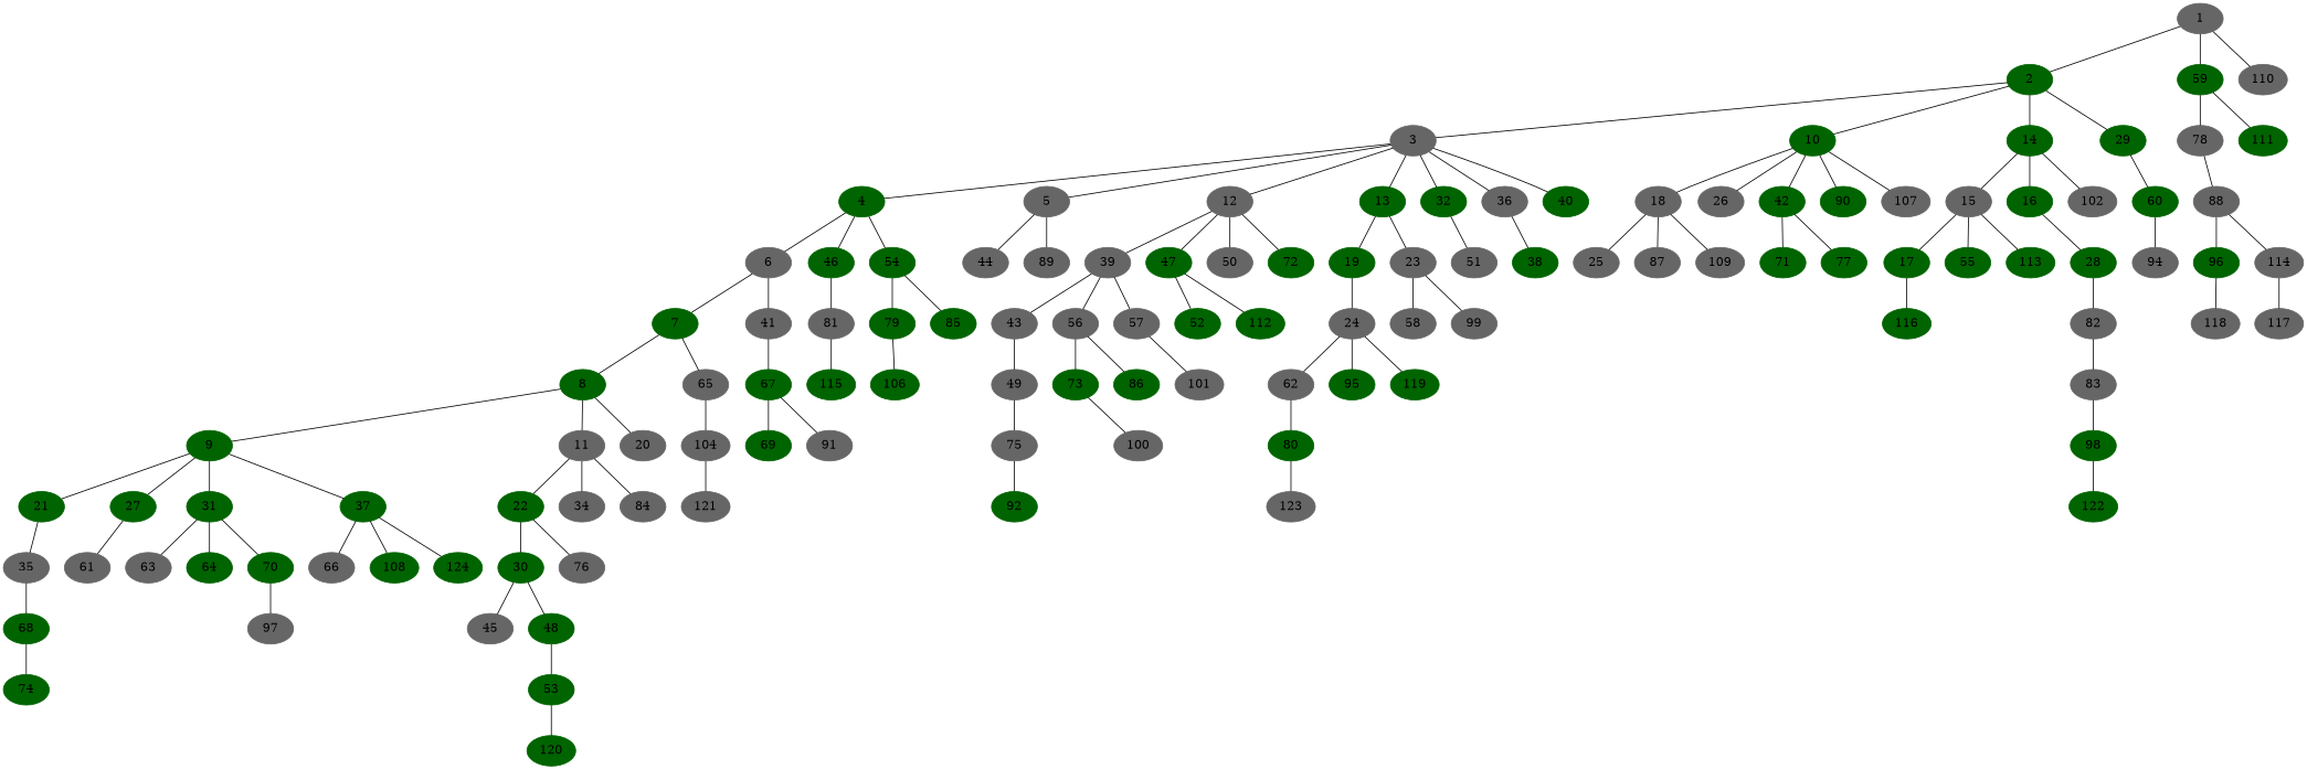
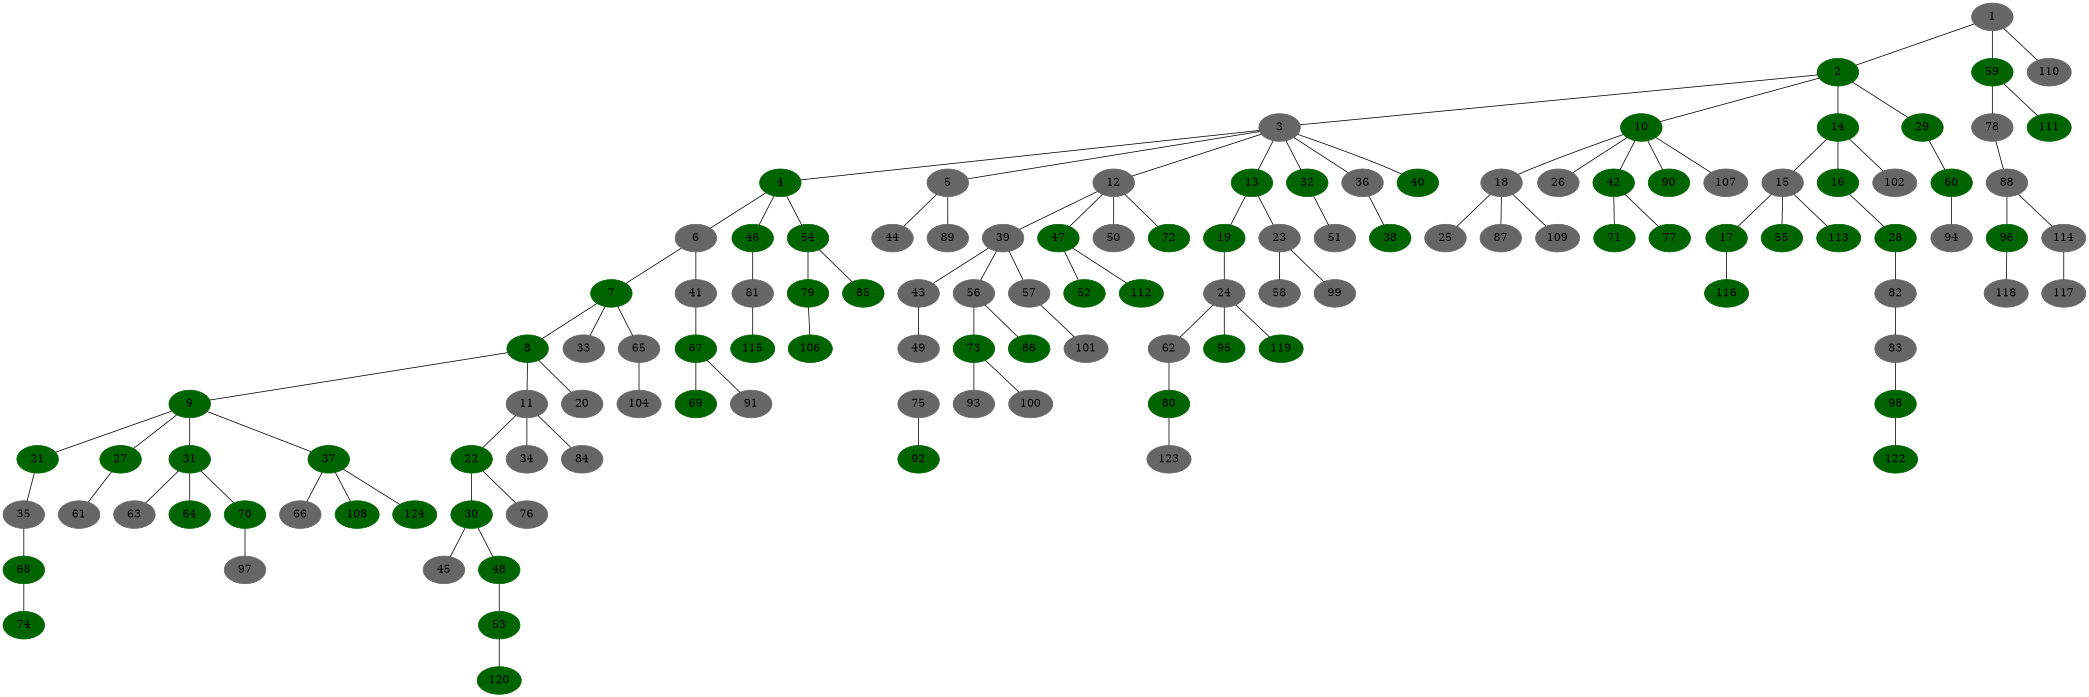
  graph {
    node [color=darkgreen style=filled]
    2
    1 [color=gray40]
    59
    110 [color=gray40]
    3 [color=gray40]
    10
    14
    29
    78 [color=gray40]
    111
    4
    5 [color=gray40]
    12 [color=gray40]
    13
    32
    36 [color=gray40]
    40
    18 [color=gray40]
    26 [color=gray40]
    42
    90
    107 [color=gray40]
    15 [color=gray40]
    16
    102 [color=gray40]
    60
    6 [color=gray40]
    46
    54
    44 [color=gray40]
    89 [color=gray40]
    39 [color=gray40]
    47
    50 [color=gray40]
    72
    19
    23 [color=gray40]
    51 [color=gray40]
    38
    7
    41 [color=gray40]
    81 [color=gray40]
    79
    85
    8
+   33 [color=gray40]
    65 [color=gray40]
    67
    9
    11 [color=gray40]
    20 [color=gray40]
    104 [color=gray40]
    21
    27
    31
    37
    22
    34 [color=gray40]
    84 [color=gray40]
    35 [color=gray40]
    61 [color=gray40]
    63 [color=gray40]
    64
    70
    66 [color=gray40]
    108
    124
    25 [color=gray40]
    87 [color=gray40]
    109 [color=gray40]
    71
    77
    30
    76 [color=gray40]
    43 [color=gray40]
    56 [color=gray40]
    57 [color=gray40]
    52
    112
    24 [color=gray40]
    58 [color=gray40]
    99 [color=gray40]
    17
    55
    113
    28
    116
    82 [color=gray40]
    62 [color=gray40]
    95
    119
    68
    45 [color=gray40]
    48
    80
    83 [color=gray40]
    94 [color=gray40]
    53
    97 [color=gray40]
    74
    49 [color=gray40]
    73
    86
    101 [color=gray40]
    69
    91 [color=gray40]
    75 [color=gray40]
    115
    120
    92
    106
+   93 [color=gray40]
    100 [color=gray40]
    88 [color=gray40]
    123 [color=gray40]
-   121 [color=gray40]
    96
    114 [color=gray40]
    98
    122
    118 [color=gray40]
    117 [color=gray40]
    2 -- 3
    2 -- 10
    2 -- 14
    2 -- 29
    1 -- 2
    1 -- 59
    1 -- 110
    59 -- 78
    59 -- 111
    3 -- 4
    3 -- 5
    3 -- 12
    3 -- 13
    3 -- 32
    3 -- 36
    3 -- 40
    10 -- 18
    10 -- 26
    10 -- 42
    10 -- 90
    10 -- 107
    14 -- 15
    14 -- 16
    14 -- 102
    29 -- 60
    78 -- 88
    4 -- 6
    4 -- 46
    4 -- 54
    5 -- 44
    5 -- 89
    12 -- 39
    12 -- 47
    12 -- 50
    12 -- 72
    13 -- 19
    13 -- 23
    32 -- 51
    36 -- 38
    18 -- 25
    18 -- 87
    18 -- 109
    42 -- 71
    42 -- 77
    15 -- 17
    15 -- 55
    15 -- 113
    16 -- 28
    60 -- 94
    6 -- 7
    6 -- 41
    46 -- 81
    54 -- 79
    54 -- 85
    39 -- 43
    39 -- 56
    39 -- 57
    47 -- 52
    47 -- 112
    19 -- 24
    23 -- 58
    23 -- 99
    7 -- 8
+   7 -- 33
    7 -- 65
    41 -- 67
    81 -- 115
    79 -- 106
    8 -- 9
    8 -- 11
    8 -- 20
    65 -- 104
    67 -- 69
    67 -- 91
    9 -- 21
    9 -- 27
    9 -- 31
    9 -- 37
    11 -- 22
    11 -- 34
    11 -- 84
-   104 -- 121
    21 -- 35
    27 -- 61
    31 -- 63
    31 -- 64
    31 -- 70
    37 -- 66
    37 -- 108
    37 -- 124
    22 -- 30
    22 -- 76
    35 -- 68
    70 -- 97
    30 -- 45
    30 -- 48
    43 -- 49
    56 -- 73
    56 -- 86
    57 -- 101
    24 -- 62
    24 -- 95
    24 -- 119
    17 -- 116
    28 -- 82
    82 -- 83
    62 -- 80
    68 -- 74
    48 -- 53
    80 -- 123
    83 -- 98
    53 -- 120
-   49 -- 75
+   73 -- 93
    73 -- 100
    75 -- 92
    88 -- 96
    88 -- 114
    96 -- 118
    114 -- 117
    98 -- 122
  }
